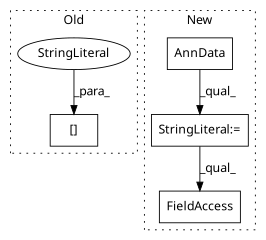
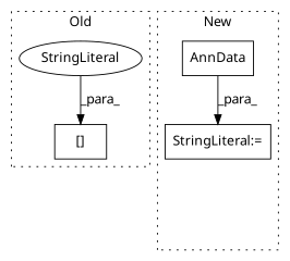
  digraph {
    fontname="Noto Sans"
    node [fontname="Noto Sans" shape=box]
    edge [fontname="Noto Sans"]
    n1 [a=2 l="6,1" label="[]" s="3841,3850"]
    n2 [a=45 l=3 label=StringLiteral s=3847 shape=ellipse]
    n3 [a=32 l="8,1" label=AnnData s="3214,3276"]
-   n4 [a=22 l=6 label=FieldAccess s=3301]
    n5 [a=7 l=1 label="StringLiteral:=" s=3213]
    subgraph cluster_1 {
      label=Old
      style=dotted
      n1
      n2
    }
    subgraph cluster_2 {
      label=New
      style=dotted
      n3
-     n4
      n5
    }
    n2 -> n1 [label=_para_]
-   n3 -> n5 [label=_qual_]
-   n5 -> n4 [label=_qual_]
+   n3 -> n5 [label=_para_]
  }
